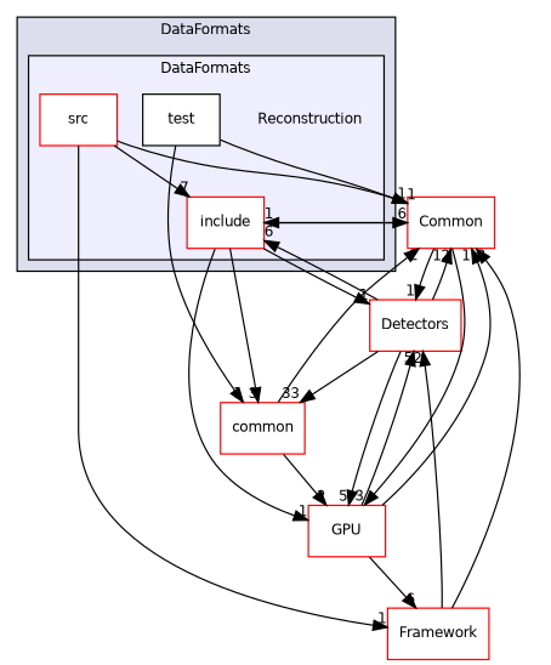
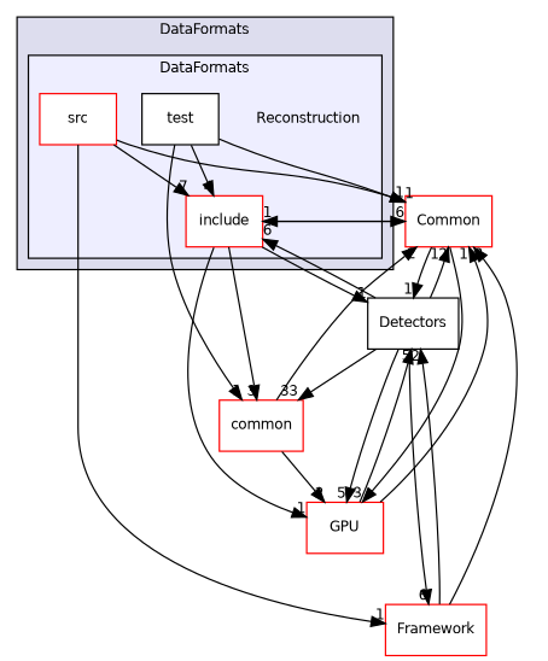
  digraph {
    compound=true
    node [fontname=Helvetica fontsize=10 shape=box color=red]
    edge [headlabel=1 labeldistance=1.5 labelfontname=Helvetica labelfontsize=10]
    n1 [label=Reconstruction shape=plaintext color=""]
    n2 [fillcolor=white label=include style=filled]
    n3 [fillcolor=white label=src style=filled]
    n4 [color=black fillcolor=white label=test style=filled]
    n5 [label=Common]
-   n6 [label=Detectors]
+   n6 [color=black label=Detectors]
    n7 [label=common]
    n8 [label=GPU]
    n9 [label=Framework]
    subgraph cluster_1 {
      bgcolor="#ddddee"
      fontname=Helvetica
      fontsize=10
      label=DataFormats
      pencolor=black
      subgraph cluster_2 {
        bgcolor="#eeeeff"
        fontname=Helvetica
        fontsize=10
        label=DataFormats
        pencolor=black
        n1
        n2
        n3
        n4
      }
    }
    n2 -> n5 [headlabel=6]
    n2 -> n6
    n2 -> n7 [headlabel=3]
    n2 -> n8
    n3 -> n2 [headlabel=7]
    n3 -> n5
    n3 -> n9
+   n4 -> n2 [headlabel=4]
    n4 -> n5
    n4 -> n7
    n5 -> n2
    n5 -> n6
    n5 -> n8 [headlabel=3]
    n6 -> n2 [headlabel=6]
    n6 -> n5 [headlabel=12]
    n6 -> n7 [headlabel=33]
    n6 -> n8 [headlabel=5]
-   n8 -> n9 [headlabel=6]
+   n6 -> n9 [headlabel=6]
    n7 -> n5 [headlabel=2]
    n7 -> n8 [headlabel=2]
    n8 -> n5
    n8 -> n6 [headlabel=5]
    n9 -> n5 [headlabel=8]
    n9 -> n6 [headlabel=2]
  }
